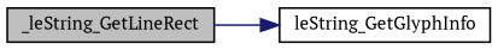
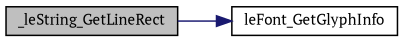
  digraph {
    rankdir=LR
    fontname="PT Serif"
    node [color=black fontname="PT Serif" fontsize=10 shape=record style=filled]
    n1 [fillcolor=grey75 fontcolor=black height=0.2 label=_leString_GetLineRect width=0.4]
-   n2 [fillcolor=white height=0.2 label=leString_GetGlyphInfo width=0.4]
+   n2 [fillcolor=white height=0.2 label=leFont_GetGlyphInfo width=0.4]
    n1 -> n2 [color=midnightblue fontname="PT Serif" fontsize=10 labelfontname=Helvetica labelfontsize=10 style=solid]
  }
